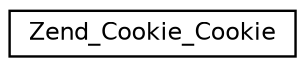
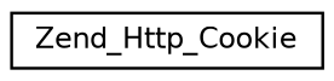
  digraph {
    rankdir=LR
-   n1 [color=black fillcolor=white fontname=Helvetica fontsize=10 height=0.2 label=Zend_Cookie_Cookie shape=record style=filled width=0.4]
+   n1 [color=black fillcolor=white fontname=Helvetica fontsize=10 height=0.2 label=Zend_Http_Cookie shape=record style=filled width=0.4]
  }
